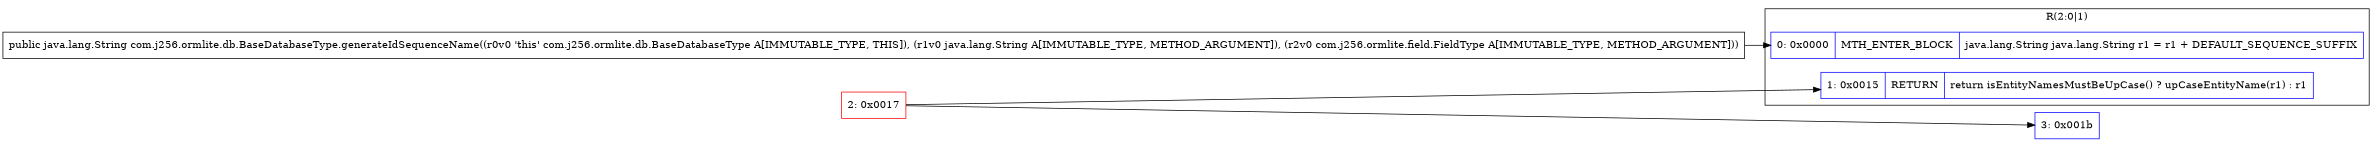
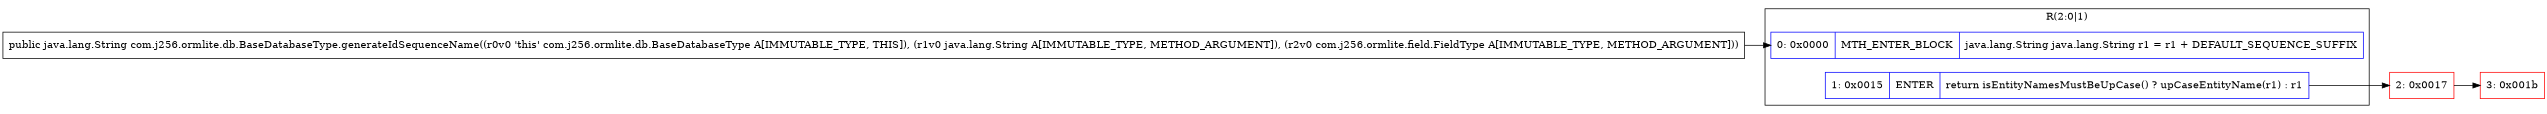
  digraph {
    rankdir=LR
    node [color=blue shape=record]
    n1 [label="{0\:\ 0x0000|MTH_ENTER_BLOCK\l|java.lang.String java.lang.String r1 = r1 + DEFAULT_SEQUENCE_SUFFIX\l}"]
-   n2 [label="{1\:\ 0x0015|RETURN\l|return isEntityNamesMustBeUpCase() ? upCaseEntityName(r1) : r1\l}"]
+   n2 [label="{1\:\ 0x0015|ENTER\l|return isEntityNamesMustBeUpCase() ? upCaseEntityName(r1) : r1\l}"]
    n3 [color=red label="{2\:\ 0x0017}"]
-   n4 [label="{3\:\ 0x001b}"]
+   n4 [color=red label="{3\:\ 0x001b}"]
    n5 [label="{public java.lang.String com.j256.ormlite.db.BaseDatabaseType.generateIdSequenceName((r0v0 'this' com.j256.ormlite.db.BaseDatabaseType A[IMMUTABLE_TYPE, THIS]), (r1v0 java.lang.String A[IMMUTABLE_TYPE, METHOD_ARGUMENT]), (r2v0 com.j256.ormlite.field.FieldType A[IMMUTABLE_TYPE, METHOD_ARGUMENT])) }" color=""]
    subgraph cluster_1 {
      label="R(2:0|1)"
      n1
      n2
    }
-   n3 -> n2
+   n2 -> n3
    n3 -> n4
    n5 -> n1
  }
